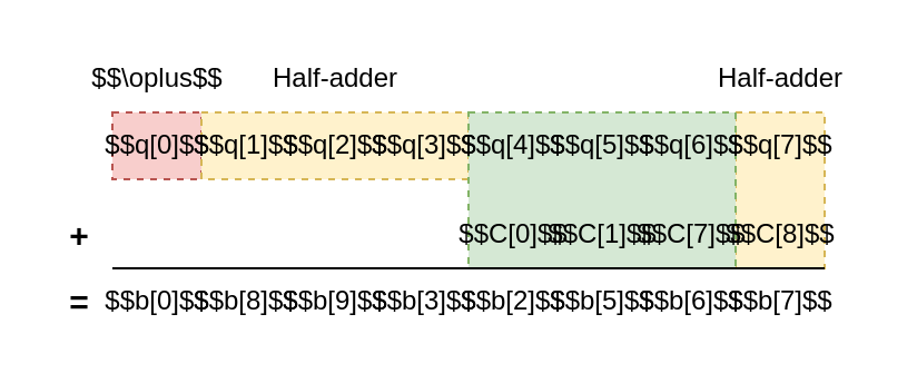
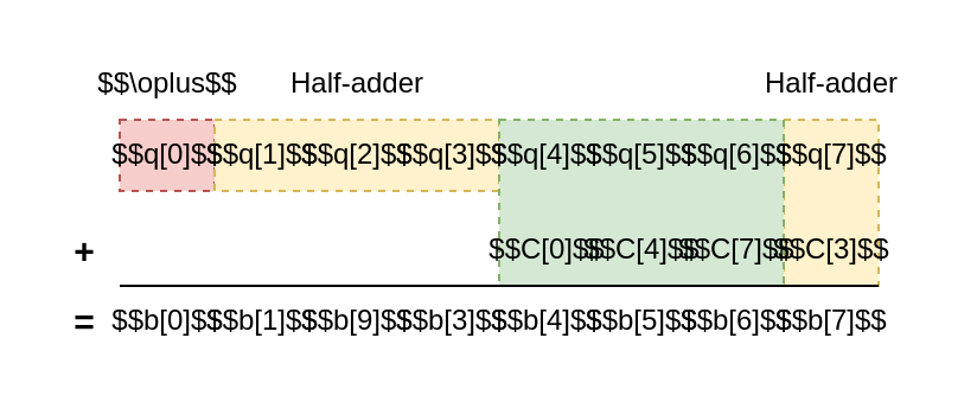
  <mxCell id="0" />
  <mxCell id="1" parent="0" />
  <mxCell id="2" value="$$b[0]$$" style="text;html=1;align=center;verticalAlign=middle;resizable=0;points=[];autosize=1;strokeColor=none;fillColor=none;" vertex="1" parent="1"><mxGeometry x="35" y="120" width="70" height="30" as="geometry" /></mxCell>
- <mxCell id="3" value="$$b[8]$$" style="text;html=1;align=center;verticalAlign=middle;resizable=0;points=[];autosize=1;strokeColor=none;fillColor=none;" vertex="1" parent="1"><mxGeometry x="75" y="120" width="70" height="30" as="geometry" /></mxCell>
+ <mxCell id="3" value="$$b[1]$$" style="text;html=1;align=center;verticalAlign=middle;resizable=0;points=[];autosize=1;strokeColor=none;fillColor=none;" vertex="1" parent="1"><mxGeometry x="75" y="120" width="70" height="30" as="geometry" /></mxCell>
  <mxCell id="4" value="" style="rounded=0;whiteSpace=wrap;html=1;fillColor=#f8cecc;strokeColor=#b85450;dashed=1;" vertex="1" parent="1"><mxGeometry x="50" y="50" width="40" height="30" as="geometry" /></mxCell>
  <mxCell id="5" value="" style="rounded=0;whiteSpace=wrap;html=1;fillColor=#fff2cc;strokeColor=#d6b656;dashed=1;" vertex="1" parent="1"><mxGeometry x="90" y="50" width="120" height="30" as="geometry" /></mxCell>
  <mxCell id="6" value="" style="rounded=0;whiteSpace=wrap;html=1;fillColor=#fff2cc;strokeColor=#d6b656;dashed=1;" vertex="1" parent="1"><mxGeometry x="330" y="50" width="40" height="70" as="geometry" /></mxCell>
  <mxCell id="7" value="" style="rounded=0;whiteSpace=wrap;html=1;fillColor=#d5e8d4;strokeColor=#82b366;dashed=1;" vertex="1" parent="1"><mxGeometry x="210" y="50" width="120" height="70" as="geometry" /></mxCell>
  <mxCell id="8" value="$$q[0]$$" style="text;html=1;align=center;verticalAlign=middle;resizable=0;points=[];autosize=1;strokeColor=none;fillColor=none;" vertex="1" parent="1"><mxGeometry x="35" y="50" width="70" height="30" as="geometry" /></mxCell>
  <mxCell id="9" value="$$q[1]$$" style="text;html=1;align=center;verticalAlign=middle;resizable=0;points=[];autosize=1;strokeColor=none;fillColor=none;" vertex="1" parent="1"><mxGeometry x="75" y="50" width="70" height="30" as="geometry" /></mxCell>
  <mxCell id="10" value="$$q[2]$$" style="text;html=1;align=center;verticalAlign=middle;resizable=0;points=[];autosize=1;strokeColor=none;fillColor=none;" vertex="1" parent="1"><mxGeometry x="115" y="50" width="70" height="30" as="geometry" /></mxCell>
  <mxCell id="11" value="$$q[3]$$" style="text;html=1;align=center;verticalAlign=middle;resizable=0;points=[];autosize=1;strokeColor=none;fillColor=none;" vertex="1" parent="1"><mxGeometry x="155" y="50" width="70" height="30" as="geometry" /></mxCell>
  <mxCell id="12" value="$$q[4]$$" style="text;html=1;align=center;verticalAlign=middle;resizable=0;points=[];autosize=1;strokeColor=none;fillColor=none;" vertex="1" parent="1"><mxGeometry x="195" y="50" width="70" height="30" as="geometry" /></mxCell>
  <mxCell id="13" value="$$q[5]$$" style="text;html=1;align=center;verticalAlign=middle;resizable=0;points=[];autosize=1;strokeColor=none;fillColor=none;" vertex="1" parent="1"><mxGeometry x="235" y="50" width="70" height="30" as="geometry" /></mxCell>
  <mxCell id="14" value="$$q[6]$$" style="text;html=1;align=center;verticalAlign=middle;resizable=0;points=[];autosize=1;strokeColor=none;fillColor=none;" vertex="1" parent="1"><mxGeometry x="275" y="50" width="70" height="30" as="geometry" /></mxCell>
  <mxCell id="15" value="$$q[7]$$" style="text;html=1;align=center;verticalAlign=middle;resizable=0;points=[];autosize=1;strokeColor=none;fillColor=none;" vertex="1" parent="1"><mxGeometry x="315" y="50" width="70" height="30" as="geometry" /></mxCell>
  <mxCell id="16" value="$$C[0]$$" style="text;html=1;align=center;verticalAlign=middle;resizable=0;points=[];autosize=1;strokeColor=none;fillColor=none;" vertex="1" parent="1"><mxGeometry x="195" y="90" width="70" height="30" as="geometry" /></mxCell>
- <mxCell id="17" value="$$C[1]$$" style="text;html=1;align=center;verticalAlign=middle;resizable=0;points=[];autosize=1;strokeColor=none;fillColor=none;" vertex="1" parent="1"><mxGeometry x="235" y="90" width="70" height="30" as="geometry" /></mxCell>
+ <mxCell id="17" value="$$C[4]$$" style="text;html=1;align=center;verticalAlign=middle;resizable=0;points=[];autosize=1;strokeColor=none;fillColor=none;" vertex="1" parent="1"><mxGeometry x="235" y="90" width="70" height="30" as="geometry" /></mxCell>
  <mxCell id="18" value="$$C[7]$$" style="text;html=1;align=center;verticalAlign=middle;resizable=0;points=[];autosize=1;strokeColor=none;fillColor=none;" vertex="1" parent="1"><mxGeometry x="275" y="90" width="70" height="30" as="geometry" /></mxCell>
- <mxCell id="19" value="$$C[8]$$" style="text;html=1;align=center;verticalAlign=middle;resizable=0;points=[];autosize=1;strokeColor=none;fillColor=none;" vertex="1" parent="1"><mxGeometry x="315" y="90" width="70" height="30" as="geometry" /></mxCell>
+ <mxCell id="19" value="$$C[3]$$" style="text;html=1;align=center;verticalAlign=middle;resizable=0;points=[];autosize=1;strokeColor=none;fillColor=none;" vertex="1" parent="1"><mxGeometry x="315" y="90" width="70" height="30" as="geometry" /></mxCell>
  <mxCell id="20" value="$$\oplus$$" style="text;html=1;align=center;verticalAlign=middle;resizable=0;points=[];autosize=1;strokeColor=none;fillColor=none;" vertex="1" parent="1"><mxGeometry x="30" y="20" width="80" height="30" as="geometry" /></mxCell>
  <mxCell id="21" value="Half-adder" style="text;html=1;align=center;verticalAlign=middle;resizable=0;points=[];autosize=1;strokeColor=none;fillColor=none;" vertex="1" parent="1"><mxGeometry x="110" y="20" width="80" height="30" as="geometry" /></mxCell>
  <mxCell id="22" value="Half-adder" style="text;html=1;align=center;verticalAlign=middle;resizable=0;points=[];autosize=1;strokeColor=none;fillColor=none;" vertex="1" parent="1"><mxGeometry x="310" y="20" width="80" height="30" as="geometry" /></mxCell>
  <mxCell id="23" value="" style="endArrow=none;html=1;rounded=0;" edge="1" parent="1"><mxGeometry width="50" height="50" relative="1" as="geometry"><mxPoint x="50" y="120" as="sourcePoint" /><mxPoint x="370" y="120" as="targetPoint" /></mxGeometry></mxCell>
  <mxCell id="24" value="&lt;b&gt;&lt;font style=&quot;font-size: 15px;&quot;&gt;+&lt;/font&gt;&lt;/b&gt;" style="text;html=1;align=center;verticalAlign=middle;resizable=0;points=[];autosize=1;strokeColor=none;fillColor=none;" vertex="1" parent="1"><mxGeometry x="20" y="90" width="30" height="30" as="geometry" /></mxCell>
  <mxCell id="25" value="&lt;b&gt;&lt;font style=&quot;font-size: 15px;&quot;&gt;=&lt;/font&gt;&lt;/b&gt;" style="text;html=1;align=center;verticalAlign=middle;resizable=0;points=[];autosize=1;strokeColor=none;fillColor=none;" vertex="1" parent="1"><mxGeometry x="20" y="120" width="30" height="30" as="geometry" /></mxCell>
  <mxCell id="26" value="$$b[9]$$" style="text;html=1;align=center;verticalAlign=middle;resizable=0;points=[];autosize=1;strokeColor=none;fillColor=none;" vertex="1" parent="1"><mxGeometry x="115" y="120" width="70" height="30" as="geometry" /></mxCell>
  <mxCell id="27" value="$$b[3]$$" style="text;html=1;align=center;verticalAlign=middle;resizable=0;points=[];autosize=1;strokeColor=none;fillColor=none;" vertex="1" parent="1"><mxGeometry x="155" y="120" width="70" height="30" as="geometry" /></mxCell>
- <mxCell id="28" value="$$b[2]$$" style="text;html=1;align=center;verticalAlign=middle;resizable=0;points=[];autosize=1;strokeColor=none;fillColor=none;" vertex="1" parent="1"><mxGeometry x="195" y="120" width="70" height="30" as="geometry" /></mxCell>
+ <mxCell id="28" value="$$b[4]$$" style="text;html=1;align=center;verticalAlign=middle;resizable=0;points=[];autosize=1;strokeColor=none;fillColor=none;" vertex="1" parent="1"><mxGeometry x="195" y="120" width="70" height="30" as="geometry" /></mxCell>
  <mxCell id="29" value="$$b[5]$$" style="text;html=1;align=center;verticalAlign=middle;resizable=0;points=[];autosize=1;strokeColor=none;fillColor=none;" vertex="1" parent="1"><mxGeometry x="235" y="120" width="70" height="30" as="geometry" /></mxCell>
  <mxCell id="30" value="$$b[6]$$" style="text;html=1;align=center;verticalAlign=middle;resizable=0;points=[];autosize=1;strokeColor=none;fillColor=none;" vertex="1" parent="1"><mxGeometry x="275" y="120" width="70" height="30" as="geometry" /></mxCell>
  <mxCell id="31" value="$$b[7]$$" style="text;html=1;align=center;verticalAlign=middle;resizable=0;points=[];autosize=1;strokeColor=none;fillColor=none;" vertex="1" parent="1"><mxGeometry x="315" y="120" width="70" height="30" as="geometry" /></mxCell>
